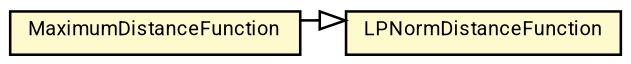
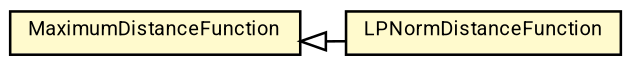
  digraph {
    nodesep=0.15
    rankdir=LR
    ranksep=0.25
    node [fontcolor=black fontname=Roboto fontsize=8 margin=0 shape=plaintext]
    n1 [height=0 label=<<table title="de.lmu.ifi.dbs.elki.distance.distancefunction.minkowski.MaximumDistanceFunction" border="0" cellborder="1" cellspacing="0" cellpadding="2" bgcolor="lemonChiffon" href="MaximumDistanceFunction.html" target="_parent"> 		<tr><td><table border="0" cellspacing="0" cellpadding="1"> 		<tr><td align="center" balign="center"> <font face="Roboto">MaximumDistanceFunction</font> </td></tr> 		</table></td></tr> 		</table>> width=0]
    n2 [height=0 label=<<table title="de.lmu.ifi.dbs.elki.distance.distancefunction.minkowski.LPNormDistanceFunction" border="0" cellborder="1" cellspacing="0" cellpadding="2" bgcolor="LemonChiffon" href="LPNormDistanceFunction.html" target="_parent"> 		<tr><td><table border="0" cellspacing="0" cellpadding="1"> 		<tr><td align="center" balign="center"> <font face="Roboto">LPNormDistanceFunction</font> </td></tr> 		</table></td></tr> 		</table>> width=0]
-   n2 -> n1 [arrowtail=empty color=black dir=back fontname=Roboto fontsize=7 labelfontname=Roboto labelfontsize=7 weight=10]
+   n1 -> n2 [arrowtail=empty color=black dir=back fontname=Roboto fontsize=7 labelfontname=Roboto labelfontsize=7 weight=10]
  }
